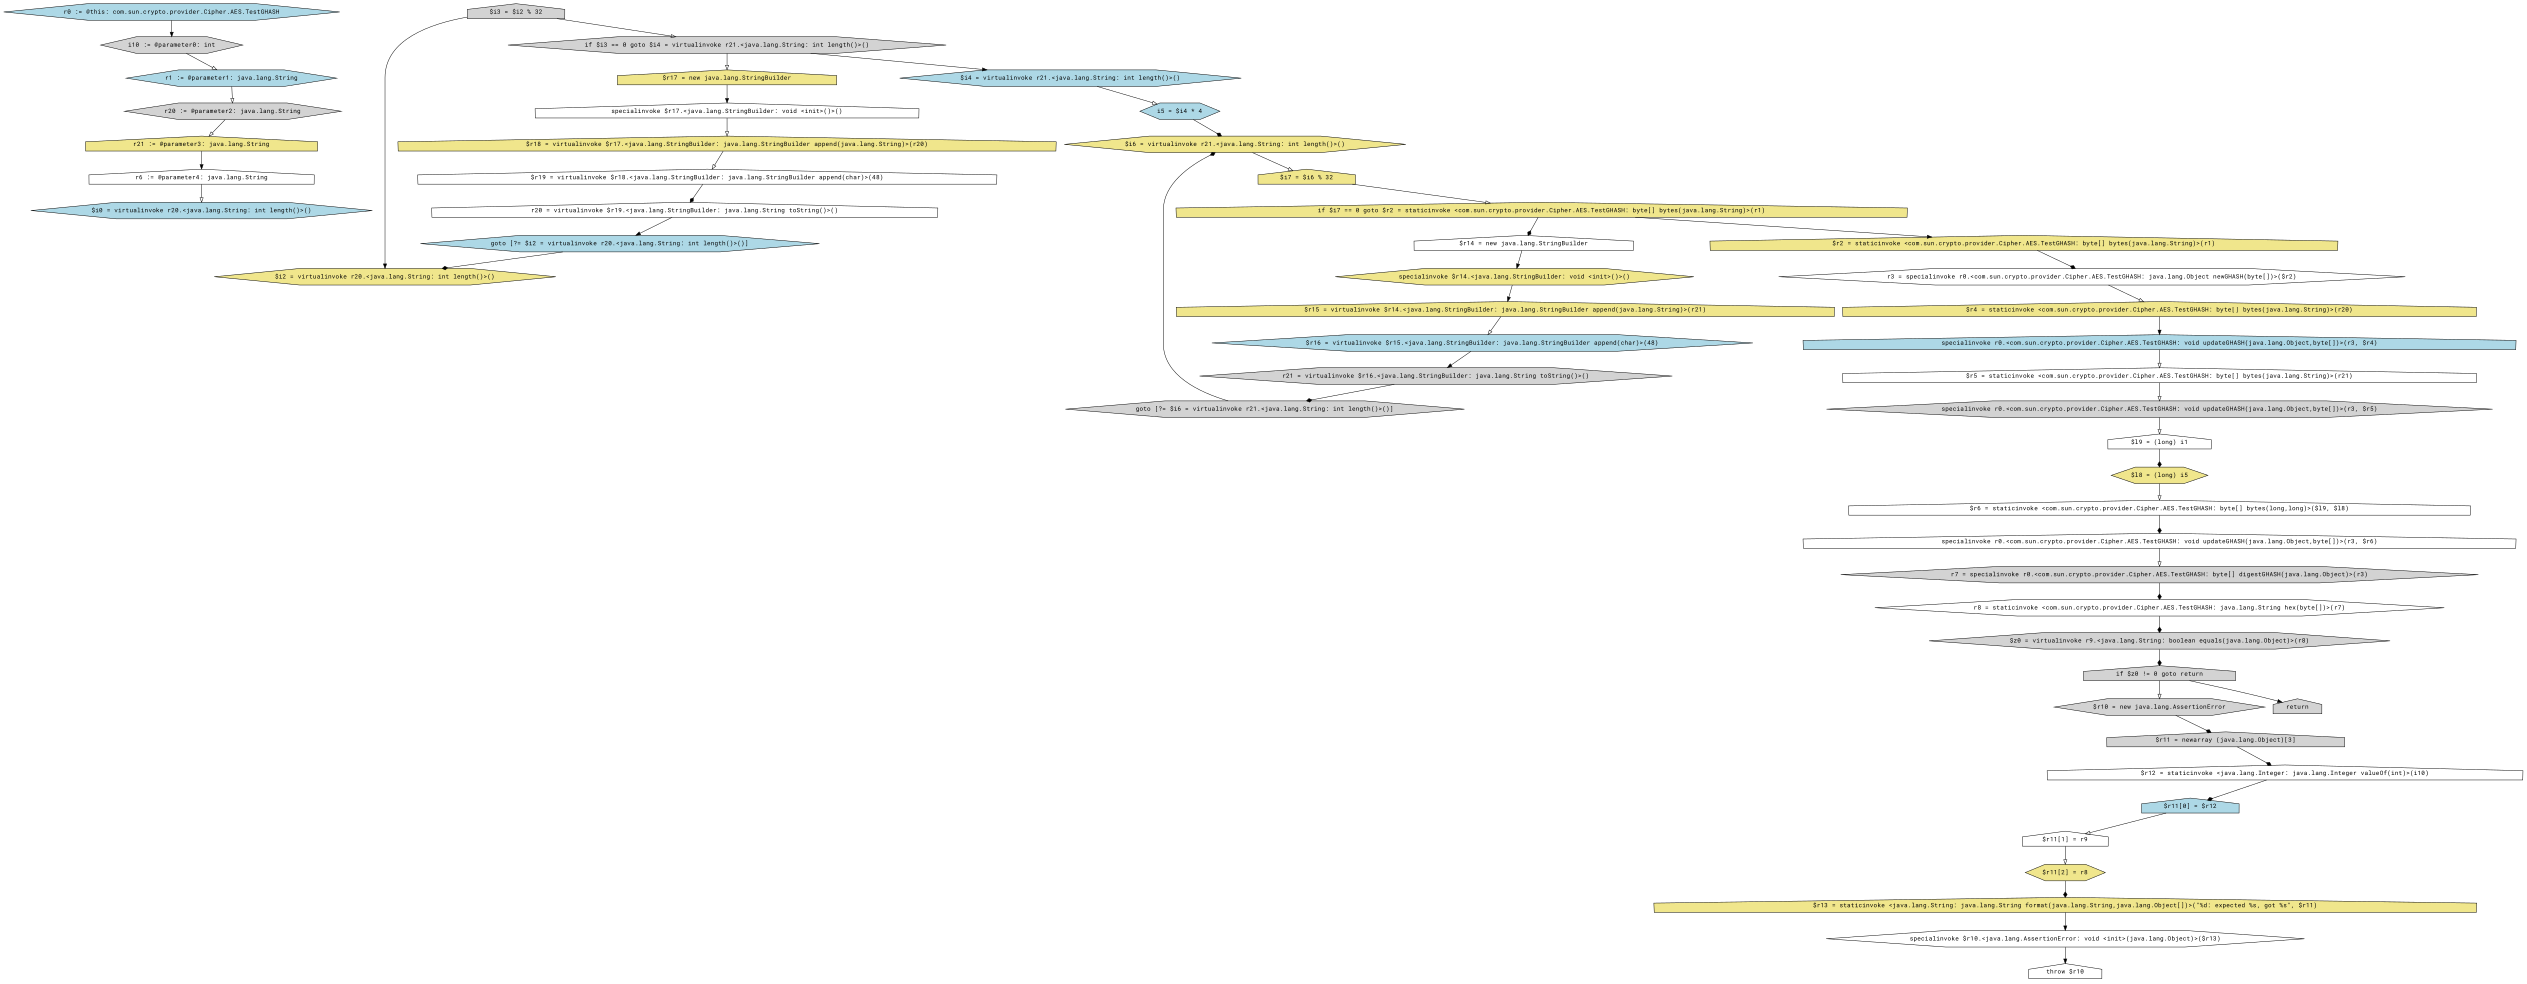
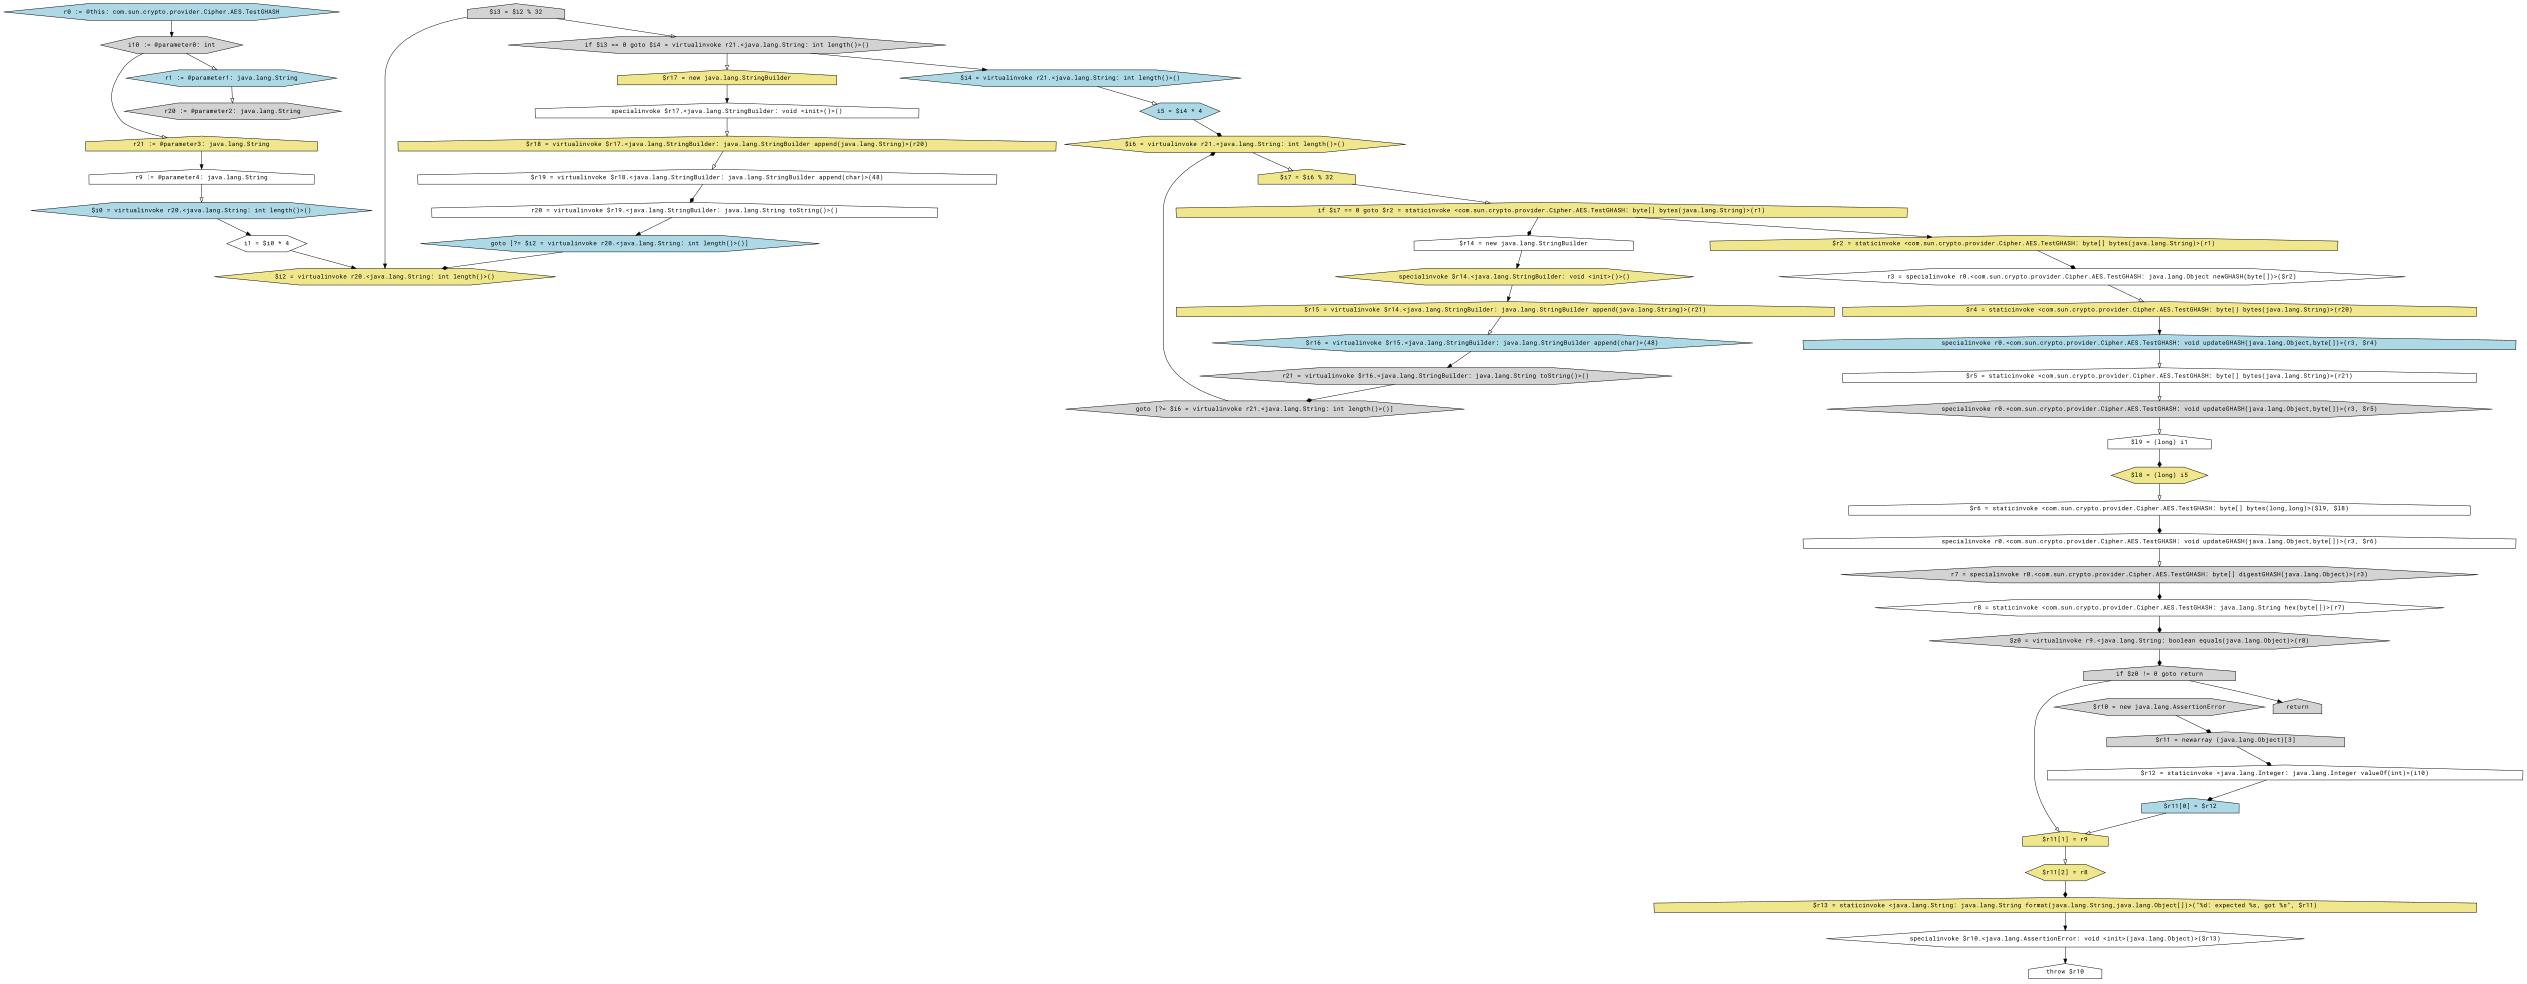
  digraph {
    fontname="Roboto Mono"
    node [fillcolor=white fontname="Roboto Mono" shape=house style=filled]
    edge [arrowhead=onormal fontname="Roboto Mono"]
    "r0 := @this: com.sun.crypto.provider.Cipher.AES.TestGHASH" [fillcolor=lightblue shape=hexagon]
    "i10 := @parameter0: int" [fillcolor=lightgrey shape=hexagon]
    "r1 := @parameter1: java.lang.String" [fillcolor=lightblue shape=hexagon]
    "r20 := @parameter2: java.lang.String" [fillcolor=lightgrey shape=hexagon]
    "r21 := @parameter3: java.lang.String" [fillcolor=khaki]
-   "r9 := @parameter4: java.lang.String" [label="r6 := @parameter4: java.lang.String"]
+   "r9 := @parameter4: java.lang.String"
    "$i0 = virtualinvoke r20.<java.lang.String: int length()>()" [fillcolor=lightblue shape=hexagon]
+   "i1 = $i0 * 4" [shape=hexagon]
    "$i2 = virtualinvoke r20.<java.lang.String: int length()>()" [fillcolor=khaki shape=hexagon]
    "$i3 = $i2 % 32" [fillcolor=lightgrey]
    "if $i3 == 0 goto $i4 = virtualinvoke r21.<java.lang.String: int length()>()" [fillcolor=lightgrey shape=hexagon]
    "$r17 = new java.lang.StringBuilder" [fillcolor=khaki]
    "$i4 = virtualinvoke r21.<java.lang.String: int length()>()" [fillcolor=lightblue shape=hexagon]
    "specialinvoke $r17.<java.lang.StringBuilder: void <init>()>()"
    "i5 = $i4 * 4" [fillcolor=lightblue shape=hexagon]
    "$r18 = virtualinvoke $r17.<java.lang.StringBuilder: java.lang.StringBuilder append(java.lang.String)>(r20)" [fillcolor=khaki]
    "$r19 = virtualinvoke $r18.<java.lang.StringBuilder: java.lang.StringBuilder append(char)>(48)"
    "r20 = virtualinvoke $r19.<java.lang.StringBuilder: java.lang.String toString()>()"
    "goto [?= $i2 = virtualinvoke r20.<java.lang.String: int length()>()]" [fillcolor=lightblue shape=hexagon]
    "$i6 = virtualinvoke r21.<java.lang.String: int length()>()" [fillcolor=khaki shape=hexagon]
    "$i7 = $i6 % 32" [fillcolor=khaki]
    "if $i7 == 0 goto $r2 = staticinvoke <com.sun.crypto.provider.Cipher.AES.TestGHASH: byte[] bytes(java.lang.String)>(r1)" [fillcolor=khaki]
    "$r14 = new java.lang.StringBuilder"
    "$r2 = staticinvoke <com.sun.crypto.provider.Cipher.AES.TestGHASH: byte[] bytes(java.lang.String)>(r1)" [fillcolor=khaki]
    "specialinvoke $r14.<java.lang.StringBuilder: void <init>()>()" [fillcolor=khaki shape=hexagon]
    "r3 = specialinvoke r0.<com.sun.crypto.provider.Cipher.AES.TestGHASH: java.lang.Object newGHASH(byte[])>($r2)" [shape=hexagon]
    "$r15 = virtualinvoke $r14.<java.lang.StringBuilder: java.lang.StringBuilder append(java.lang.String)>(r21)" [fillcolor=khaki]
    "$r16 = virtualinvoke $r15.<java.lang.StringBuilder: java.lang.StringBuilder append(char)>(48)" [fillcolor=lightblue shape=hexagon]
    "r21 = virtualinvoke $r16.<java.lang.StringBuilder: java.lang.String toString()>()" [fillcolor=lightgrey shape=hexagon]
    "goto [?= $i6 = virtualinvoke r21.<java.lang.String: int length()>()]" [fillcolor=lightgrey shape=hexagon]
    "$r4 = staticinvoke <com.sun.crypto.provider.Cipher.AES.TestGHASH: byte[] bytes(java.lang.String)>(r20)" [fillcolor=khaki]
    "specialinvoke r0.<com.sun.crypto.provider.Cipher.AES.TestGHASH: void updateGHASH(java.lang.Object,byte[])>(r3, $r4)" [fillcolor=lightblue]
    "$r5 = staticinvoke <com.sun.crypto.provider.Cipher.AES.TestGHASH: byte[] bytes(java.lang.String)>(r21)"
    "specialinvoke r0.<com.sun.crypto.provider.Cipher.AES.TestGHASH: void updateGHASH(java.lang.Object,byte[])>(r3, $r5)" [fillcolor=lightgrey shape=hexagon]
    "$l9 = (long) i1"
    "$l8 = (long) i5" [fillcolor=khaki shape=hexagon]
    "$r6 = staticinvoke <com.sun.crypto.provider.Cipher.AES.TestGHASH: byte[] bytes(long,long)>($l9, $l8)"
    "specialinvoke r0.<com.sun.crypto.provider.Cipher.AES.TestGHASH: void updateGHASH(java.lang.Object,byte[])>(r3, $r6)"
    "r7 = specialinvoke r0.<com.sun.crypto.provider.Cipher.AES.TestGHASH: byte[] digestGHASH(java.lang.Object)>(r3)" [fillcolor=lightgrey shape=hexagon]
    "r8 = staticinvoke <com.sun.crypto.provider.Cipher.AES.TestGHASH: java.lang.String hex(byte[])>(r7)" [shape=hexagon]
    "$z0 = virtualinvoke r9.<java.lang.String: boolean equals(java.lang.Object)>(r8)" [fillcolor=lightgrey shape=hexagon]
    "if $z0 != 0 goto return" [fillcolor=lightgrey]
    "$r10 = new java.lang.AssertionError" [fillcolor=lightgrey shape=hexagon]
    return [fillcolor=lightgrey]
    "$r11 = newarray (java.lang.Object)[3]" [fillcolor=lightgrey]
    "$r12 = staticinvoke <java.lang.Integer: java.lang.Integer valueOf(int)>(i10)"
    "$r11[0] = $r12" [fillcolor=lightblue]
-   "$r11[1] = r9"
+   "$r11[1] = r9" [fillcolor=khaki]
    "$r11[2] = r8" [fillcolor=khaki shape=hexagon]
    "$r13 = staticinvoke <java.lang.String: java.lang.String format(java.lang.String,java.lang.Object[])>(\"%d: expected %s, got %s\", $r11)" [fillcolor=khaki]
    "specialinvoke $r10.<java.lang.AssertionError: void <init>(java.lang.Object)>($r13)" [shape=hexagon]
    "throw $r10"
    "r0 := @this: com.sun.crypto.provider.Cipher.AES.TestGHASH" -> "i10 := @parameter0: int" [arrowhead=normal]
    "i10 := @parameter0: int" -> "r1 := @parameter1: java.lang.String"
    "r1 := @parameter1: java.lang.String" -> "r20 := @parameter2: java.lang.String"
-   "r20 := @parameter2: java.lang.String" -> "r21 := @parameter3: java.lang.String"
+   "i10 := @parameter0: int" -> "r21 := @parameter3: java.lang.String"
    "r21 := @parameter3: java.lang.String" -> "r9 := @parameter4: java.lang.String" [arrowhead=normal]
    "r9 := @parameter4: java.lang.String" -> "$i0 = virtualinvoke r20.<java.lang.String: int length()>()"
+   "$i0 = virtualinvoke r20.<java.lang.String: int length()>()" -> "i1 = $i0 * 4" [arrowhead=normal]
+   "i1 = $i0 * 4" -> "$i2 = virtualinvoke r20.<java.lang.String: int length()>()" [arrowhead=normal]
    "$i3 = $i2 % 32" -> "$i2 = virtualinvoke r20.<java.lang.String: int length()>()" [arrowhead=normal]
    "$i3 = $i2 % 32" -> "if $i3 == 0 goto $i4 = virtualinvoke r21.<java.lang.String: int length()>()"
    "if $i3 == 0 goto $i4 = virtualinvoke r21.<java.lang.String: int length()>()" -> "$r17 = new java.lang.StringBuilder"
    "if $i3 == 0 goto $i4 = virtualinvoke r21.<java.lang.String: int length()>()" -> "$i4 = virtualinvoke r21.<java.lang.String: int length()>()" [arrowhead=normal]
    "$r17 = new java.lang.StringBuilder" -> "specialinvoke $r17.<java.lang.StringBuilder: void <init>()>()" [arrowhead=normal]
    "$i4 = virtualinvoke r21.<java.lang.String: int length()>()" -> "i5 = $i4 * 4"
    "specialinvoke $r17.<java.lang.StringBuilder: void <init>()>()" -> "$r18 = virtualinvoke $r17.<java.lang.StringBuilder: java.lang.StringBuilder append(java.lang.String)>(r20)"
    "i5 = $i4 * 4" -> "$i6 = virtualinvoke r21.<java.lang.String: int length()>()" [arrowhead=diamond]
    "$r18 = virtualinvoke $r17.<java.lang.StringBuilder: java.lang.StringBuilder append(java.lang.String)>(r20)" -> "$r19 = virtualinvoke $r18.<java.lang.StringBuilder: java.lang.StringBuilder append(char)>(48)"
    "$r19 = virtualinvoke $r18.<java.lang.StringBuilder: java.lang.StringBuilder append(char)>(48)" -> "r20 = virtualinvoke $r19.<java.lang.StringBuilder: java.lang.String toString()>()" [arrowhead=diamond]
    "r20 = virtualinvoke $r19.<java.lang.StringBuilder: java.lang.String toString()>()" -> "goto [?= $i2 = virtualinvoke r20.<java.lang.String: int length()>()]" [arrowhead=normal]
    "goto [?= $i2 = virtualinvoke r20.<java.lang.String: int length()>()]" -> "$i2 = virtualinvoke r20.<java.lang.String: int length()>()" [arrowhead=diamond]
    "$i6 = virtualinvoke r21.<java.lang.String: int length()>()" -> "$i7 = $i6 % 32"
    "$i7 = $i6 % 32" -> "if $i7 == 0 goto $r2 = staticinvoke <com.sun.crypto.provider.Cipher.AES.TestGHASH: byte[] bytes(java.lang.String)>(r1)"
    "if $i7 == 0 goto $r2 = staticinvoke <com.sun.crypto.provider.Cipher.AES.TestGHASH: byte[] bytes(java.lang.String)>(r1)" -> "$r14 = new java.lang.StringBuilder" [arrowhead=diamond]
    "if $i7 == 0 goto $r2 = staticinvoke <com.sun.crypto.provider.Cipher.AES.TestGHASH: byte[] bytes(java.lang.String)>(r1)" -> "$r2 = staticinvoke <com.sun.crypto.provider.Cipher.AES.TestGHASH: byte[] bytes(java.lang.String)>(r1)" [arrowhead=normal]
    "$r14 = new java.lang.StringBuilder" -> "specialinvoke $r14.<java.lang.StringBuilder: void <init>()>()" [arrowhead=normal]
    "$r2 = staticinvoke <com.sun.crypto.provider.Cipher.AES.TestGHASH: byte[] bytes(java.lang.String)>(r1)" -> "r3 = specialinvoke r0.<com.sun.crypto.provider.Cipher.AES.TestGHASH: java.lang.Object newGHASH(byte[])>($r2)" [arrowhead=diamond]
    "specialinvoke $r14.<java.lang.StringBuilder: void <init>()>()" -> "$r15 = virtualinvoke $r14.<java.lang.StringBuilder: java.lang.StringBuilder append(java.lang.String)>(r21)" [arrowhead=normal]
    "r3 = specialinvoke r0.<com.sun.crypto.provider.Cipher.AES.TestGHASH: java.lang.Object newGHASH(byte[])>($r2)" -> "$r4 = staticinvoke <com.sun.crypto.provider.Cipher.AES.TestGHASH: byte[] bytes(java.lang.String)>(r20)"
    "$r15 = virtualinvoke $r14.<java.lang.StringBuilder: java.lang.StringBuilder append(java.lang.String)>(r21)" -> "$r16 = virtualinvoke $r15.<java.lang.StringBuilder: java.lang.StringBuilder append(char)>(48)"
    "$r16 = virtualinvoke $r15.<java.lang.StringBuilder: java.lang.StringBuilder append(char)>(48)" -> "r21 = virtualinvoke $r16.<java.lang.StringBuilder: java.lang.String toString()>()" [arrowhead=normal]
    "r21 = virtualinvoke $r16.<java.lang.StringBuilder: java.lang.String toString()>()" -> "goto [?= $i6 = virtualinvoke r21.<java.lang.String: int length()>()]" [arrowhead=diamond]
    "goto [?= $i6 = virtualinvoke r21.<java.lang.String: int length()>()]" -> "$i6 = virtualinvoke r21.<java.lang.String: int length()>()" [arrowhead=diamond]
    "$r4 = staticinvoke <com.sun.crypto.provider.Cipher.AES.TestGHASH: byte[] bytes(java.lang.String)>(r20)" -> "specialinvoke r0.<com.sun.crypto.provider.Cipher.AES.TestGHASH: void updateGHASH(java.lang.Object,byte[])>(r3, $r4)" [arrowhead=normal]
    "specialinvoke r0.<com.sun.crypto.provider.Cipher.AES.TestGHASH: void updateGHASH(java.lang.Object,byte[])>(r3, $r4)" -> "$r5 = staticinvoke <com.sun.crypto.provider.Cipher.AES.TestGHASH: byte[] bytes(java.lang.String)>(r21)"
    "$r5 = staticinvoke <com.sun.crypto.provider.Cipher.AES.TestGHASH: byte[] bytes(java.lang.String)>(r21)" -> "specialinvoke r0.<com.sun.crypto.provider.Cipher.AES.TestGHASH: void updateGHASH(java.lang.Object,byte[])>(r3, $r5)"
    "specialinvoke r0.<com.sun.crypto.provider.Cipher.AES.TestGHASH: void updateGHASH(java.lang.Object,byte[])>(r3, $r5)" -> "$l9 = (long) i1"
    "$l9 = (long) i1" -> "$l8 = (long) i5" [arrowhead=diamond]
    "$l8 = (long) i5" -> "$r6 = staticinvoke <com.sun.crypto.provider.Cipher.AES.TestGHASH: byte[] bytes(long,long)>($l9, $l8)"
    "$r6 = staticinvoke <com.sun.crypto.provider.Cipher.AES.TestGHASH: byte[] bytes(long,long)>($l9, $l8)" -> "specialinvoke r0.<com.sun.crypto.provider.Cipher.AES.TestGHASH: void updateGHASH(java.lang.Object,byte[])>(r3, $r6)" [arrowhead=diamond]
    "specialinvoke r0.<com.sun.crypto.provider.Cipher.AES.TestGHASH: void updateGHASH(java.lang.Object,byte[])>(r3, $r6)" -> "r7 = specialinvoke r0.<com.sun.crypto.provider.Cipher.AES.TestGHASH: byte[] digestGHASH(java.lang.Object)>(r3)"
    "r7 = specialinvoke r0.<com.sun.crypto.provider.Cipher.AES.TestGHASH: byte[] digestGHASH(java.lang.Object)>(r3)" -> "r8 = staticinvoke <com.sun.crypto.provider.Cipher.AES.TestGHASH: java.lang.String hex(byte[])>(r7)" [arrowhead=diamond]
    "r8 = staticinvoke <com.sun.crypto.provider.Cipher.AES.TestGHASH: java.lang.String hex(byte[])>(r7)" -> "$z0 = virtualinvoke r9.<java.lang.String: boolean equals(java.lang.Object)>(r8)" [arrowhead=diamond]
    "$z0 = virtualinvoke r9.<java.lang.String: boolean equals(java.lang.Object)>(r8)" -> "if $z0 != 0 goto return" [arrowhead=diamond]
-   "if $z0 != 0 goto return" -> "$r10 = new java.lang.AssertionError"
+   "if $z0 != 0 goto return" -> "$r11[1] = r9"
    "if $z0 != 0 goto return" -> return [arrowhead=normal]
    "$r10 = new java.lang.AssertionError" -> "$r11 = newarray (java.lang.Object)[3]" [arrowhead=diamond]
    "$r11 = newarray (java.lang.Object)[3]" -> "$r12 = staticinvoke <java.lang.Integer: java.lang.Integer valueOf(int)>(i10)" [arrowhead=diamond]
    "$r12 = staticinvoke <java.lang.Integer: java.lang.Integer valueOf(int)>(i10)" -> "$r11[0] = $r12" [arrowhead=diamond]
    "$r11[0] = $r12" -> "$r11[1] = r9"
    "$r11[1] = r9" -> "$r11[2] = r8"
    "$r11[2] = r8" -> "$r13 = staticinvoke <java.lang.String: java.lang.String format(java.lang.String,java.lang.Object[])>(\"%d: expected %s, got %s\", $r11)" [arrowhead=diamond]
    "$r13 = staticinvoke <java.lang.String: java.lang.String format(java.lang.String,java.lang.Object[])>(\"%d: expected %s, got %s\", $r11)" -> "specialinvoke $r10.<java.lang.AssertionError: void <init>(java.lang.Object)>($r13)" [arrowhead=normal]
    "specialinvoke $r10.<java.lang.AssertionError: void <init>(java.lang.Object)>($r13)" -> "throw $r10" [arrowhead=normal]
  }
